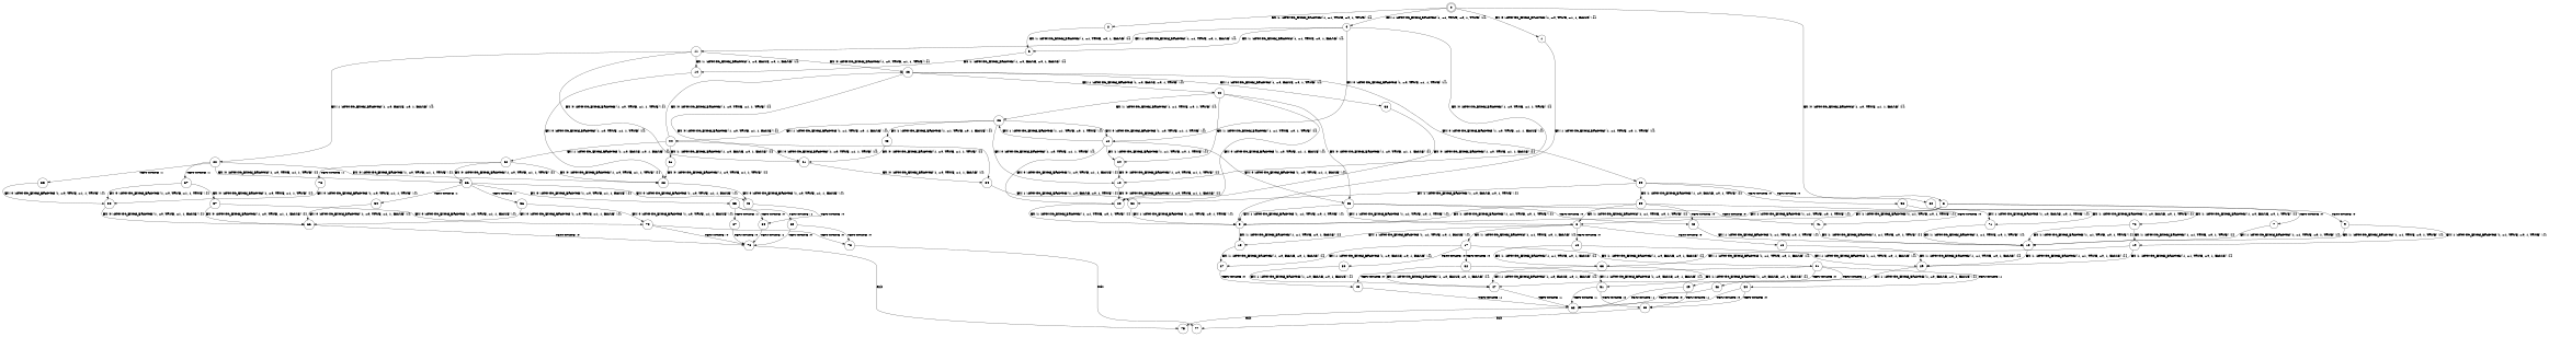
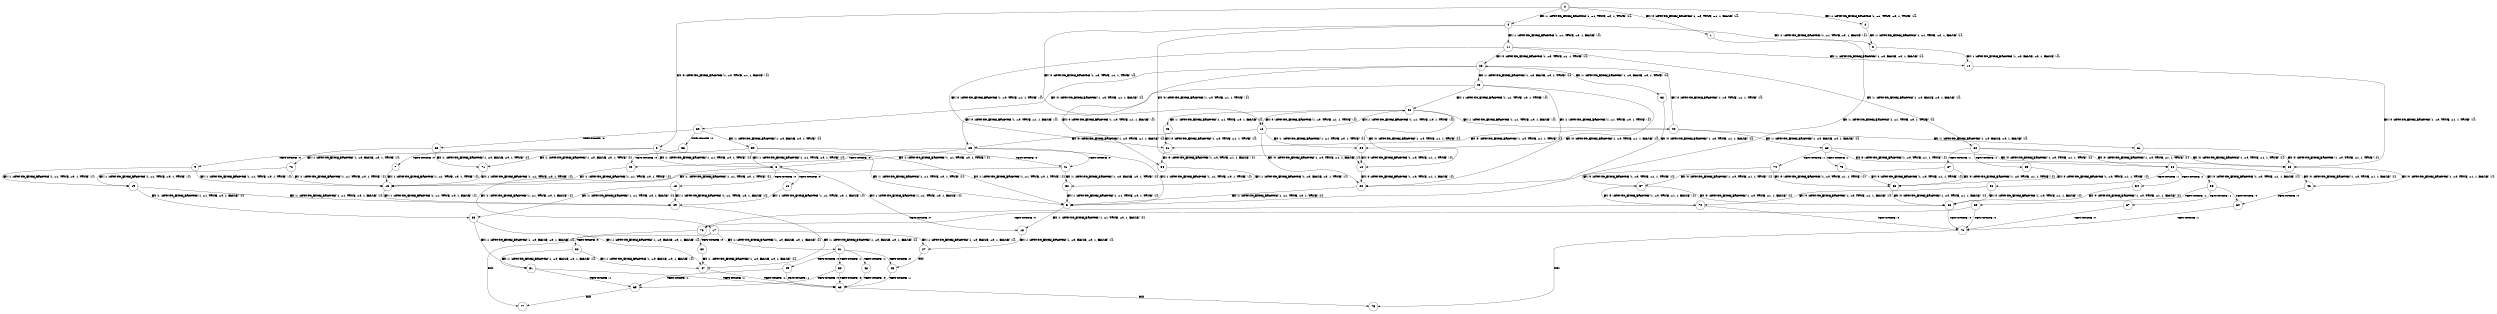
  digraph {
    node [shape=circle]
    0 [peripheries=2]
    1
    2
    3
    4
    5
    6
    7
    8
    9
    10
    11
    12
    13
    14
    15
    16
    17
    18
    19
    20
    21
    22
    23
    24
    25
    26
    27
    28
    29
    30
    31
    32
    33
    34
    35
    36
    37
    38
    39
    40
    41
    42
    43
    44
    45
    46
    47
    48
    49
    50
    51
    52
    53
    54
    55
    56
    57
    58
    59
    60
    61
    62
    63
    64
    65
    66
    67
    69
    70
    71
    72
    73
+   74
    75
    76
    77
    78
    0 -> 1 [label="EX !0 !ATOMIC_EXCH_BRANCH (1, +0, TRUE, +1, 1, FALSE) !{}"]
    0 -> 2 [label="EX !1 !ATOMIC_EXCH_BRANCH (1, +1, TRUE, +0, 1, TRUE) !{}"]
    0 -> 3 [label="EX !0 !ATOMIC_EXCH_BRANCH (1, +0, TRUE, +1, 1, FALSE) !{}"]
    0 -> 4 [label="EX !1 !ATOMIC_EXCH_BRANCH (1, +1, TRUE, +0, 1, TRUE) !{}"]
    1 -> 5 [label="EX !1 !ATOMIC_EXCH_BRANCH (1, +1, TRUE, +0, 1, TRUE) !{}"]
    2 -> 6 [label="EX !1 !ATOMIC_EXCH_BRANCH (1, +1, TRUE, +0, 1, FALSE) !{}"]
    3 -> 5 [label="EX !1 !ATOMIC_EXCH_BRANCH (1, +1, TRUE, +0, 1, TRUE) !{}"]
    3 -> 7 [label="TERMINATE !0"]
    3 -> 8 [label="EX !1 !ATOMIC_EXCH_BRANCH (1, +1, TRUE, +0, 1, TRUE) !{}"]
    3 -> 9 [label="TERMINATE !0"]
    4 -> 6 [label="EX !1 !ATOMIC_EXCH_BRANCH (1, +1, TRUE, +0, 1, FALSE) !{}"]
    4 -> 10 [label="EX !0 !ATOMIC_EXCH_BRANCH (1, +0, TRUE, +1, 1, TRUE) !{}"]
    4 -> 11 [label="EX !1 !ATOMIC_EXCH_BRANCH (1, +1, TRUE, +0, 1, FALSE) !{}"]
    4 -> 12 [label="EX !0 !ATOMIC_EXCH_BRANCH (1, +0, TRUE, +1, 1, TRUE) !{}"]
    5 -> 13 [label="EX !1 !ATOMIC_EXCH_BRANCH (1, +1, TRUE, +0, 1, FALSE) !{}"]
    6 -> 14 [label="EX !1 !ATOMIC_EXCH_BRANCH (1, +0, FALSE, +0, 1, FALSE) !{}"]
    7 -> 15 [label="EX !1 !ATOMIC_EXCH_BRANCH (1, +1, TRUE, +0, 1, TRUE) !{}"]
    8 -> 13 [label="EX !1 !ATOMIC_EXCH_BRANCH (1, +1, TRUE, +0, 1, FALSE) !{}"]
    8 -> 16 [label="TERMINATE !0"]
    8 -> 17 [label="EX !1 !ATOMIC_EXCH_BRANCH (1, +1, TRUE, +0, 1, FALSE) !{}"]
    8 -> 18 [label="TERMINATE !0"]
    9 -> 15 [label="EX !1 !ATOMIC_EXCH_BRANCH (1, +1, TRUE, +0, 1, TRUE) !{}"]
    9 -> 19 [label="EX !1 !ATOMIC_EXCH_BRANCH (1, +1, TRUE, +0, 1, TRUE) !{}"]
    10 -> 20 [label="EX !0 !ATOMIC_EXCH_BRANCH (1, +0, TRUE, +1, 1, FALSE) !{}"]
    11 -> 14 [label="EX !1 !ATOMIC_EXCH_BRANCH (1, +0, FALSE, +0, 1, FALSE) !{}"]
    11 -> 21 [label="EX !0 !ATOMIC_EXCH_BRANCH (1, +0, TRUE, +1, 1, TRUE) !{}"]
    11 -> 22 [label="EX !1 !ATOMIC_EXCH_BRANCH (1, +0, FALSE, +0, 1, FALSE) !{}"]
    11 -> 23 [label="EX !0 !ATOMIC_EXCH_BRANCH (1, +0, TRUE, +1, 1, TRUE) !{}"]
    12 -> 20 [label="EX !0 !ATOMIC_EXCH_BRANCH (1, +0, TRUE, +1, 1, FALSE) !{}"]
    12 -> 24 [label="EX !1 !ATOMIC_EXCH_BRANCH (1, +1, TRUE, +0, 1, TRUE) !{}"]
    12 -> 25 [label="EX !0 !ATOMIC_EXCH_BRANCH (1, +0, TRUE, +1, 1, FALSE) !{}"]
    12 -> 26 [label="EX !1 !ATOMIC_EXCH_BRANCH (1, +1, TRUE, +0, 1, TRUE) !{}"]
    13 -> 27 [label="EX !1 !ATOMIC_EXCH_BRANCH (1, +0, FALSE, +0, 1, FALSE) !{}"]
    14 -> 28 [label="EX !0 !ATOMIC_EXCH_BRANCH (1, +0, TRUE, +1, 1, TRUE) !{}"]
    15 -> 29 [label="EX !1 !ATOMIC_EXCH_BRANCH (1, +1, TRUE, +0, 1, FALSE) !{}"]
    16 -> 29 [label="EX !1 !ATOMIC_EXCH_BRANCH (1, +1, TRUE, +0, 1, FALSE) !{}"]
    17 -> 27 [label="EX !1 !ATOMIC_EXCH_BRANCH (1, +0, FALSE, +0, 1, FALSE) !{}"]
    17 -> 30 [label="TERMINATE !0"]
    17 -> 31 [label="EX !1 !ATOMIC_EXCH_BRANCH (1, +0, FALSE, +0, 1, FALSE) !{}"]
    17 -> 32 [label="TERMINATE !0"]
    18 -> 29 [label="EX !1 !ATOMIC_EXCH_BRANCH (1, +1, TRUE, +0, 1, FALSE) !{}"]
    18 -> 33 [label="EX !1 !ATOMIC_EXCH_BRANCH (1, +1, TRUE, +0, 1, FALSE) !{}"]
    19 -> 29 [label="EX !1 !ATOMIC_EXCH_BRANCH (1, +1, TRUE, +0, 1, FALSE) !{}"]
    19 -> 33 [label="EX !1 !ATOMIC_EXCH_BRANCH (1, +1, TRUE, +0, 1, FALSE) !{}"]
    20 -> 5 [label="EX !1 !ATOMIC_EXCH_BRANCH (1, +1, TRUE, +0, 1, TRUE) !{}"]
    21 -> 34 [label="EX !0 !ATOMIC_EXCH_BRANCH (1, +0, TRUE, +1, 1, FALSE) !{}"]
    22 -> 28 [label="EX !0 !ATOMIC_EXCH_BRANCH (1, +0, TRUE, +1, 1, TRUE) !{}"]
    22 -> 35 [label="TERMINATE !1"]
    22 -> 36 [label="EX !0 !ATOMIC_EXCH_BRANCH (1, +0, TRUE, +1, 1, TRUE) !{}"]
    22 -> 37 [label="TERMINATE !1"]
    23 -> 34 [label="EX !0 !ATOMIC_EXCH_BRANCH (1, +0, TRUE, +1, 1, FALSE) !{}"]
    23 -> 38 [label="EX !1 !ATOMIC_EXCH_BRANCH (1, +0, FALSE, +0, 1, TRUE) !{}"]
    23 -> 39 [label="EX !0 !ATOMIC_EXCH_BRANCH (1, +0, TRUE, +1, 1, FALSE) !{}"]
    23 -> 40 [label="EX !1 !ATOMIC_EXCH_BRANCH (1, +0, FALSE, +0, 1, TRUE) !{}"]
    24 -> 10 [label="EX !0 !ATOMIC_EXCH_BRANCH (1, +0, TRUE, +1, 1, TRUE) !{}"]
    25 -> 5 [label="EX !1 !ATOMIC_EXCH_BRANCH (1, +1, TRUE, +0, 1, TRUE) !{}"]
    25 -> 8 [label="EX !1 !ATOMIC_EXCH_BRANCH (1, +1, TRUE, +0, 1, TRUE) !{}"]
    25 -> 41 [label="TERMINATE !0"]
    25 -> 42 [label="TERMINATE !0"]
    26 -> 10 [label="EX !0 !ATOMIC_EXCH_BRANCH (1, +0, TRUE, +1, 1, TRUE) !{}"]
    26 -> 12 [label="EX !0 !ATOMIC_EXCH_BRANCH (1, +0, TRUE, +1, 1, TRUE) !{}"]
    26 -> 43 [label="EX !1 !ATOMIC_EXCH_BRANCH (1, +1, TRUE, +0, 1, FALSE) !{}"]
    26 -> 44 [label="EX !1 !ATOMIC_EXCH_BRANCH (1, +1, TRUE, +0, 1, FALSE) !{}"]
-   27 -> 45 [label="TERMINATE !0"]
+   27 -> 45 [label=exit]
    28 -> 46 [label="EX !0 !ATOMIC_EXCH_BRANCH (1, +0, TRUE, +1, 1, FALSE) !{}"]
    29 -> 47 [label="EX !1 !ATOMIC_EXCH_BRANCH (1, +0, FALSE, +0, 1, FALSE) !{}"]
    30 -> 47 [label="EX !1 !ATOMIC_EXCH_BRANCH (1, +0, FALSE, +0, 1, FALSE) !{}"]
    31 -> 45 [label="TERMINATE !0"]
    31 -> 48 [label="TERMINATE !1"]
    31 -> 49 [label="TERMINATE !0"]
    31 -> 50 [label="TERMINATE !1"]
    32 -> 47 [label="EX !1 !ATOMIC_EXCH_BRANCH (1, +0, FALSE, +0, 1, FALSE) !{}"]
    32 -> 51 [label="EX !1 !ATOMIC_EXCH_BRANCH (1, +0, FALSE, +0, 1, FALSE) !{}"]
    33 -> 47 [label="EX !1 !ATOMIC_EXCH_BRANCH (1, +0, FALSE, +0, 1, FALSE) !{}"]
    33 -> 51 [label="EX !1 !ATOMIC_EXCH_BRANCH (1, +0, FALSE, +0, 1, FALSE) !{}"]
    34 -> 52 [label="EX !1 !ATOMIC_EXCH_BRANCH (1, +0, FALSE, +0, 1, TRUE) !{}"]
    35 -> 53 [label="EX !0 !ATOMIC_EXCH_BRANCH (1, +0, TRUE, +1, 1, TRUE) !{}"]
    36 -> 46 [label="EX !0 !ATOMIC_EXCH_BRANCH (1, +0, TRUE, +1, 1, FALSE) !{}"]
    36 -> 54 [label="TERMINATE !1"]
    36 -> 55 [label="EX !0 !ATOMIC_EXCH_BRANCH (1, +0, TRUE, +1, 1, FALSE) !{}"]
    36 -> 56 [label="TERMINATE !1"]
    37 -> 53 [label="EX !0 !ATOMIC_EXCH_BRANCH (1, +0, TRUE, +1, 1, TRUE) !{}"]
    37 -> 57 [label="EX !0 !ATOMIC_EXCH_BRANCH (1, +0, TRUE, +1, 1, TRUE) !{}"]
    38 -> 20 [label="EX !0 !ATOMIC_EXCH_BRANCH (1, +0, TRUE, +1, 1, FALSE) !{}"]
-   39 -> 52 [label="EX !1 !ATOMIC_EXCH_BRANCH (1, +0, FALSE, +0, 1, TRUE) !{}"]
+   41 -> 52 [label="EX !1 !ATOMIC_EXCH_BRANCH (1, +0, FALSE, +0, 1, TRUE) !{}"]
    39 -> 58 [label="TERMINATE !0"]
    39 -> 59 [label="EX !1 !ATOMIC_EXCH_BRANCH (1, +0, FALSE, +0, 1, TRUE) !{}"]
    39 -> 60 [label="TERMINATE !0"]
    40 -> 20 [label="EX !0 !ATOMIC_EXCH_BRANCH (1, +0, TRUE, +1, 1, FALSE) !{}"]
    40 -> 24 [label="EX !1 !ATOMIC_EXCH_BRANCH (1, +1, TRUE, +0, 1, TRUE) !{}"]
    40 -> 25 [label="EX !0 !ATOMIC_EXCH_BRANCH (1, +0, TRUE, +1, 1, FALSE) !{}"]
    40 -> 26 [label="EX !1 !ATOMIC_EXCH_BRANCH (1, +1, TRUE, +0, 1, TRUE) !{}"]
    41 -> 15 [label="EX !1 !ATOMIC_EXCH_BRANCH (1, +1, TRUE, +0, 1, TRUE) !{}"]
    42 -> 15 [label="EX !1 !ATOMIC_EXCH_BRANCH (1, +1, TRUE, +0, 1, TRUE) !{}"]
    43 -> 21 [label="EX !0 !ATOMIC_EXCH_BRANCH (1, +0, TRUE, +1, 1, TRUE) !{}"]
    44 -> 21 [label="EX !0 !ATOMIC_EXCH_BRANCH (1, +0, TRUE, +1, 1, TRUE) !{}"]
    44 -> 23 [label="EX !0 !ATOMIC_EXCH_BRANCH (1, +0, TRUE, +1, 1, TRUE) !{}"]
    44 -> 61 [label="EX !1 !ATOMIC_EXCH_BRANCH (1, +0, FALSE, +0, 1, FALSE) !{}"]
    44 -> 62 [label="EX !1 !ATOMIC_EXCH_BRANCH (1, +0, FALSE, +0, 1, FALSE) !{}"]
    45 -> 63 [label="TERMINATE !1"]
    46 -> 64 [label="TERMINATE !0"]
    47 -> 63 [label="TERMINATE !1"]
    48 -> 63 [label="TERMINATE !0"]
    49 -> 63 [label="TERMINATE !1"]
    49 -> 65 [label="TERMINATE !1"]
    50 -> 63 [label="TERMINATE !0"]
    50 -> 65 [label="TERMINATE !0"]
    51 -> 63 [label="TERMINATE !1"]
-   51 -> 65 [label="TERMINATE !2"]
+   51 -> 65 [label="TERMINATE !1"]
    52 -> 5 [label="EX !1 !ATOMIC_EXCH_BRANCH (1, +1, TRUE, +0, 1, TRUE) !{}"]
    53 -> 66 [label="EX !0 !ATOMIC_EXCH_BRANCH (1, +0, TRUE, +1, 1, FALSE) !{}"]
    54 -> 66 [label="EX !0 !ATOMIC_EXCH_BRANCH (1, +0, TRUE, +1, 1, FALSE) !{}"]
    55 -> 64 [label="TERMINATE !0"]
    55 -> 67 [label="TERMINATE !1"]
    55 -> 69 [label="TERMINATE !1"]
    56 -> 66 [label="EX !0 !ATOMIC_EXCH_BRANCH (1, +0, TRUE, +1, 1, FALSE) !{}"]
    56 -> 70 [label="EX !0 !ATOMIC_EXCH_BRANCH (1, +0, TRUE, +1, 1, FALSE) !{}"]
    57 -> 66 [label="EX !0 !ATOMIC_EXCH_BRANCH (1, +0, TRUE, +1, 1, FALSE) !{}"]
    57 -> 70 [label="EX !0 !ATOMIC_EXCH_BRANCH (1, +0, TRUE, +1, 1, FALSE) !{}"]
    58 -> 71 [label="EX !1 !ATOMIC_EXCH_BRANCH (1, +0, FALSE, +0, 1, TRUE) !{}"]
    59 -> 5 [label="EX !1 !ATOMIC_EXCH_BRANCH (1, +1, TRUE, +0, 1, TRUE) !{}"]
    59 -> 8 [label="EX !1 !ATOMIC_EXCH_BRANCH (1, +1, TRUE, +0, 1, TRUE) !{}"]
    59 -> 41 [label="TERMINATE !0"]
    59 -> 42 [label="TERMINATE !0"]
    60 -> 71 [label="EX !1 !ATOMIC_EXCH_BRANCH (1, +0, FALSE, +0, 1, TRUE) !{}"]
    60 -> 72 [label="EX !1 !ATOMIC_EXCH_BRANCH (1, +0, FALSE, +0, 1, TRUE) !{}"]
    61 -> 28 [label="EX !0 !ATOMIC_EXCH_BRANCH (1, +0, TRUE, +1, 1, TRUE) !{}"]
    62 -> 28 [label="EX !0 !ATOMIC_EXCH_BRANCH (1, +0, TRUE, +1, 1, TRUE) !{}"]
    62 -> 36 [label="EX !0 !ATOMIC_EXCH_BRANCH (1, +0, TRUE, +1, 1, TRUE) !{}"]
    62 -> 73 [label="TERMINATE !1"]
+   62 -> 74 [label="TERMINATE !1"]
    63 -> 75 [label=exit]
    64 -> 76 [label="TERMINATE !1"]
    65 -> 77 [label=exit]
    66 -> 76 [label="TERMINATE !0"]
    67 -> 76 [label="TERMINATE !0"]
    69 -> 76 [label="TERMINATE !0"]
    69 -> 78 [label="TERMINATE !0"]
    70 -> 76 [label="TERMINATE !0"]
    70 -> 78 [label="TERMINATE !0"]
    71 -> 15 [label="EX !1 !ATOMIC_EXCH_BRANCH (1, +1, TRUE, +0, 1, TRUE) !{}"]
    72 -> 15 [label="EX !1 !ATOMIC_EXCH_BRANCH (1, +1, TRUE, +0, 1, TRUE) !{}"]
    72 -> 19 [label="EX !1 !ATOMIC_EXCH_BRANCH (1, +1, TRUE, +0, 1, TRUE) !{}"]
    73 -> 53 [label="EX !0 !ATOMIC_EXCH_BRANCH (1, +0, TRUE, +1, 1, TRUE) !{}"]
+   74 -> 53 [label="EX !0 !ATOMIC_EXCH_BRANCH (1, +0, TRUE, +1, 1, TRUE) !{}"]
+   74 -> 57 [label="EX !0 !ATOMIC_EXCH_BRANCH (1, +0, TRUE, +1, 1, TRUE) !{}"]
    76 -> 75 [label=exit]
    78 -> 77 [label=exit]
  }
